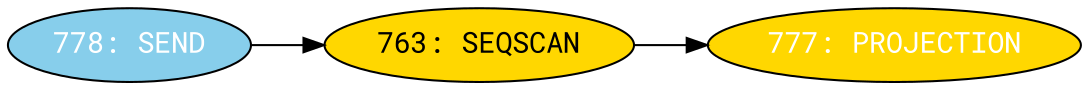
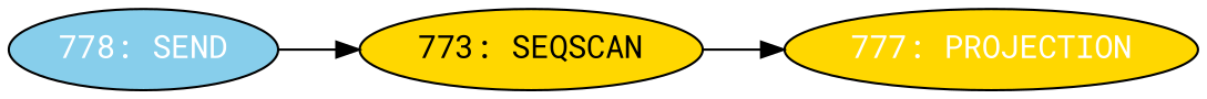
  digraph {
    rankdir=LR
    fontname="Roboto Mono"
    node [style=filled fillcolor=gold fontname="Roboto Mono" fontcolor=white]
    edge [fontname="Roboto Mono"]
-   n1 [label="763: SEQSCAN" fontcolor=""]
+   n1 [label="773: SEQSCAN" fontcolor=""]
    n2 [label="777: PROJECTION"]
    n3 [fillcolor=skyblue label="778: SEND"]
    n1 -> n2
    n3 -> n1
  }
